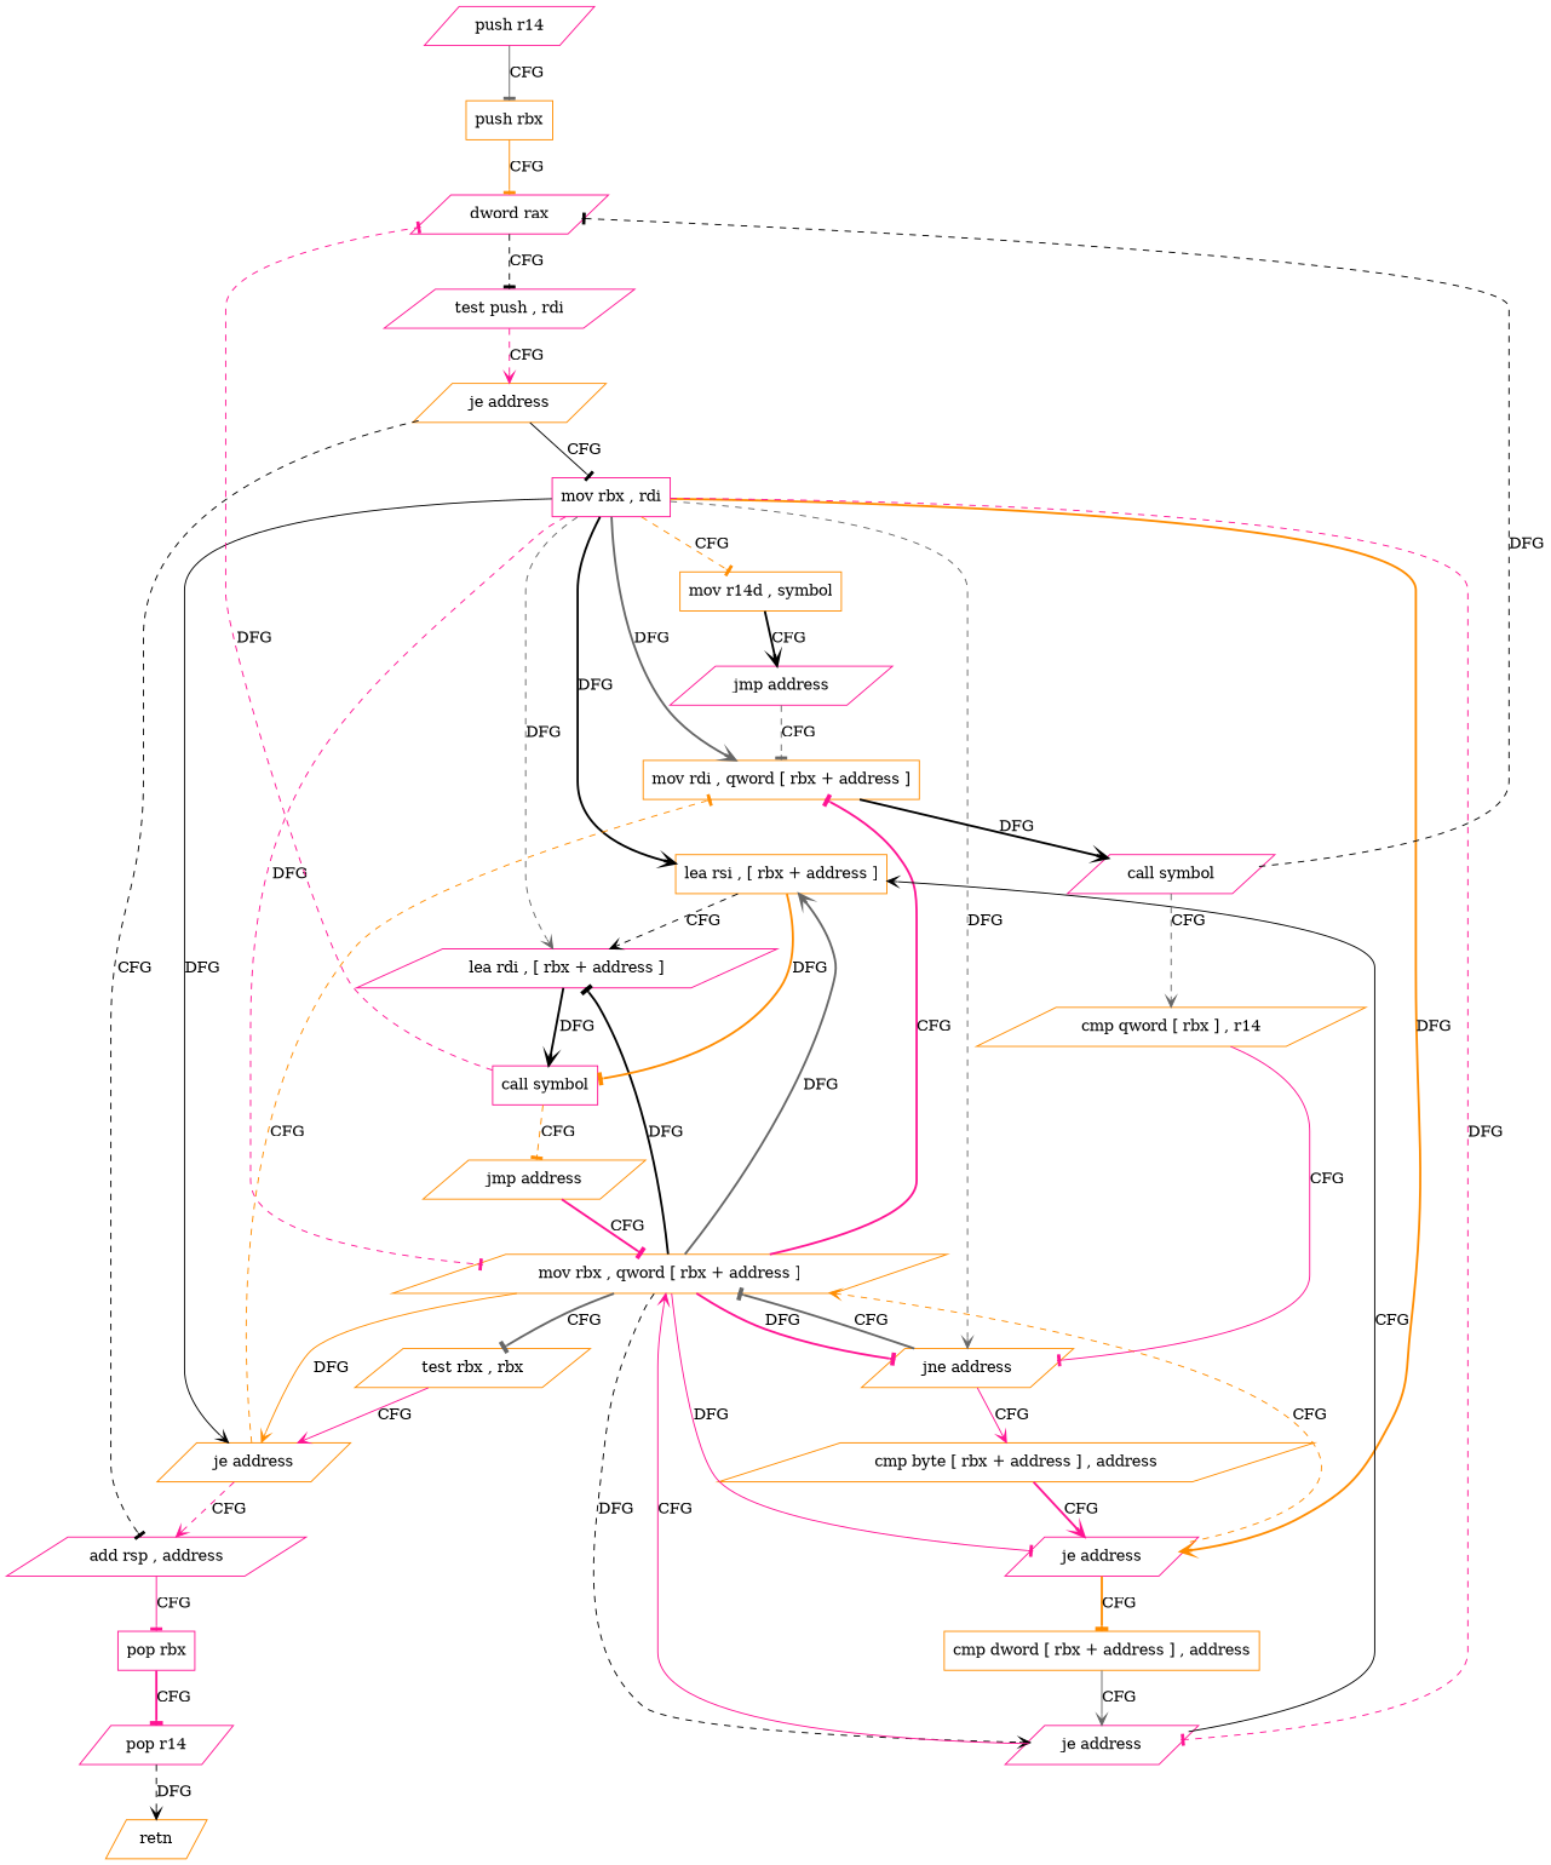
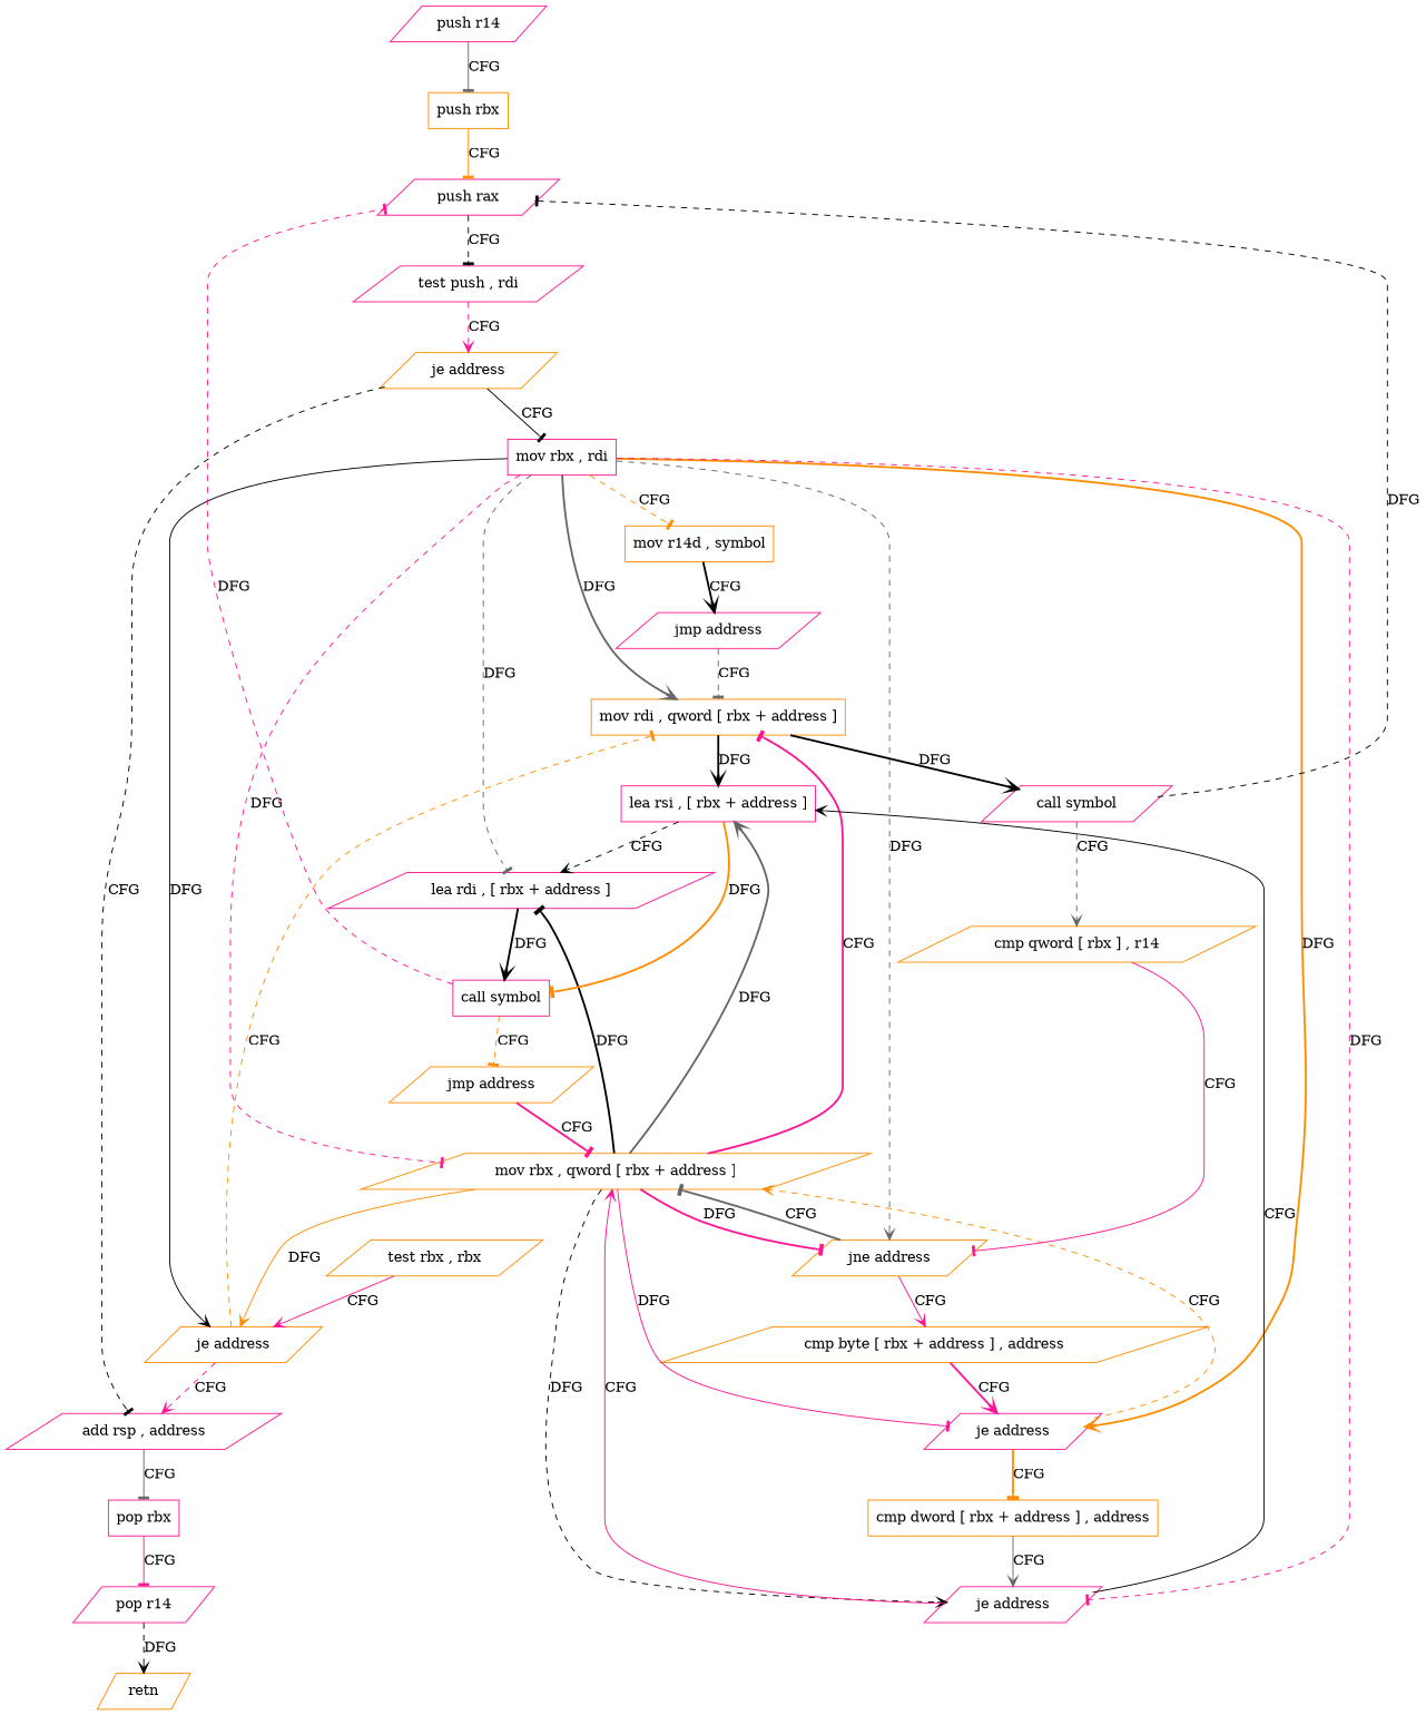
  digraph {
    node [color=deeppink shape=parallelogram]
    edge [arrowhead=tee color=deeppink style=dashed]
    n1 [label="push r14"]
    n2 [color=darkorange label="push rbx" shape=box]
-   n3 [label="dword rax"]
+   n3 [label="push rax"]
    n4 [label="test push , rdi"]
    n5 [color=darkorange label="je address"]
    n6 [label="add rsp , address"]
    n7 [label="mov rbx , rdi" shape=box]
    n8 [label="pop rbx" shape=box]
    n9 [color=darkorange label="mov r14d , symbol" shape=box]
    n10 [color=darkorange label="mov rdi , qword [ rbx + address ]" shape=box]
    n11 [color=darkorange label="jne address"]
    n12 [color=darkorange label="mov rbx , qword [ rbx + address ]"]
    n13 [color=darkorange label="je address"]
    n14 [label="je address"]
    n15 [label="je address"]
-   n16 [color=darkorange label="lea rsi , [ rbx + address ]" shape=box]
+   n16 [label="lea rsi , [ rbx + address ]" shape=box]
    n17 [label="lea rdi , [ rbx + address ]"]
    n18 [label="pop r14"]
    n19 [label="jmp address"]
    n20 [label="call symbol"]
    n21 [color=darkorange label="cmp byte [ rbx + address ] , address"]
    n22 [color=darkorange label="test rbx , rbx"]
    n23 [color=darkorange label="cmp dword [ rbx + address ] , address" shape=box]
    n24 [label="call symbol" shape=box]
    n25 [color=darkorange label=retn]
    n26 [color=darkorange label="cmp qword [ rbx ] , r14"]
    n27 [color=darkorange label="jmp address"]
    n1 -> n2 [color=gray40 label=CFG style=solid]
    n2 -> n3 [color=darkorange label=CFG style=solid]
    n3 -> n4 [color=black label=CFG]
    n4 -> n5 [arrowhead=vee label=CFG]
    n5 -> n6 [color=black label=CFG]
    n5 -> n7 [color=black label=CFG style=solid]
-   n6 -> n8 [label=CFG style=solid]
+   n6 -> n8 [color=gray40 label=CFG style=solid]
    n7 -> n9 [color=darkorange label=CFG]
    n7 -> n10 [arrowhead=vee color=gray40 label=DFG style=bold]
    n7 -> n11 [arrowhead=vee color=gray40 label=DFG]
    n7 -> n12 [label=DFG]
    n7 -> n13 [arrowhead=vee color=black label=DFG style=solid]
    n7 -> n14 [arrowhead=vee color=darkorange label=DFG style=bold]
    n7 -> n15 [label=DFG]
-   n7 -> n16 [arrowhead=vee color=black label=DFG style=bold]
-   n7 -> n17 [arrowhead=vee color=gray40 label=DFG]
-   n8 -> n18 [label=CFG style=bold]
+   n10 -> n16 [arrowhead=vee color=black label=DFG style=bold]
+   n7 -> n17 [color=gray40 label=DFG]
+   n8 -> n18 [label=CFG style=solid]
    n9 -> n19 [arrowhead=vee color=black label=CFG style=bold]
    n10 -> n20 [arrowhead=vee color=black label=DFG style=bold]
    n11 -> n12 [color=gray40 label=CFG style=bold]
    n11 -> n21 [arrowhead=vee label=CFG style=solid]
    n12 -> n10 [label=CFG style=bold]
    n12 -> n11 [label=DFG style=bold]
    n12 -> n13 [arrowhead=vee color=darkorange label=DFG style=solid]
    n12 -> n14 [label=DFG style=solid]
    n12 -> n15 [arrowhead=vee color=black label=DFG]
    n12 -> n16 [arrowhead=vee color=gray40 label=DFG style=bold]
    n12 -> n17 [color=black label=DFG style=bold]
-   n12 -> n22 [color=gray40 label=CFG style=bold]
    n13 -> n6 [arrowhead=vee label=CFG]
    n13 -> n10 [color=darkorange label=CFG]
    n14 -> n12 [arrowhead=vee color=darkorange label=CFG]
    n14 -> n23 [color=darkorange label=CFG style=bold]
    n15 -> n12 [arrowhead=vee label=CFG style=solid]
    n15 -> n16 [arrowhead=vee color=black label=CFG style=solid]
    n16 -> n17 [arrowhead=vee color=black label=CFG]
    n16 -> n24 [color=darkorange label=DFG style=bold]
    n17 -> n24 [arrowhead=vee color=black label=DFG style=bold]
    n18 -> n25 [arrowhead=vee color=black label=DFG]
    n19 -> n10 [color=gray40 label=CFG]
    n20 -> n3 [color=black label=DFG]
    n20 -> n26 [arrowhead=vee color=gray40 label=CFG]
    n21 -> n14 [arrowhead=vee label=CFG style=bold]
    n22 -> n13 [arrowhead=vee label=CFG style=solid]
    n23 -> n15 [arrowhead=vee color=gray40 label=CFG style=solid]
    n24 -> n3 [label=DFG]
    n24 -> n27 [color=darkorange label=CFG]
    n26 -> n11 [label=CFG style=solid]
    n27 -> n12 [label=CFG style=bold]
  }
